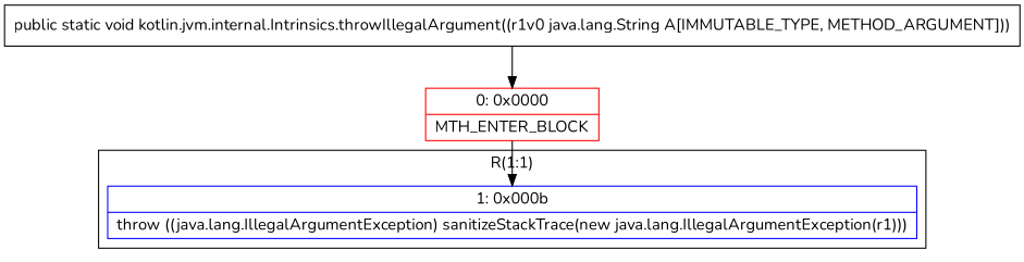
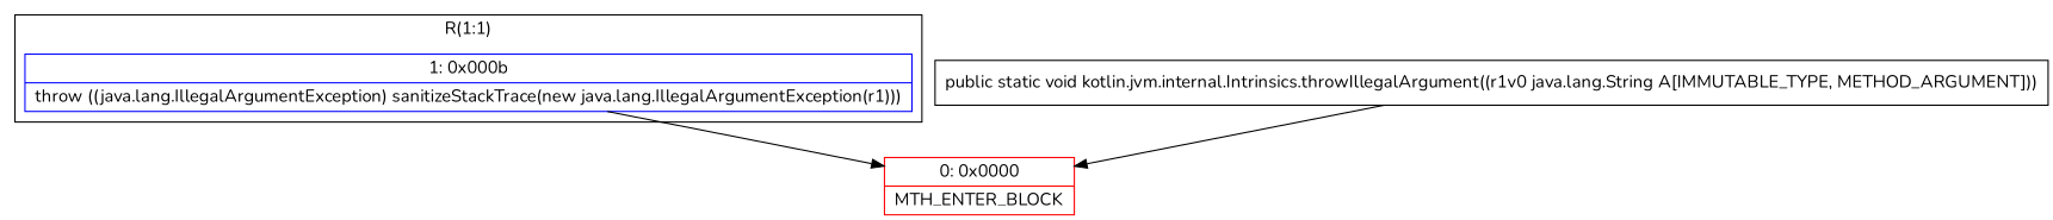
  digraph {
    fontname=Nunito
    node [shape=record fontname=Nunito]
    edge [fontname=Nunito]
    n1 [color=blue label="{1\:\ 0x000b|throw ((java.lang.IllegalArgumentException) sanitizeStackTrace(new java.lang.IllegalArgumentException(r1)))\l}"]
    n2 [color=red label="{0\:\ 0x0000|MTH_ENTER_BLOCK\l}"]
    n3 [label="{public static void kotlin.jvm.internal.Intrinsics.throwIllegalArgument((r1v0 java.lang.String A[IMMUTABLE_TYPE, METHOD_ARGUMENT])) }"]
    subgraph cluster_1 {
      label="R(1:1)"
      n1
    }
-   n2 -> n1
+   n1 -> n2
    n3 -> n2
  }
